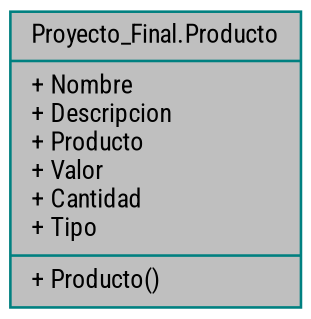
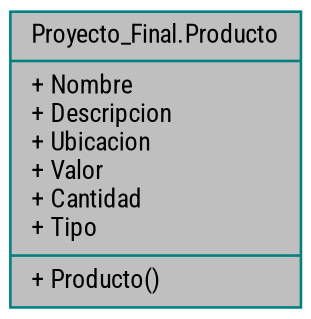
  digraph {
    fontname="Roboto Condensed"
-   n1 [color=teal fillcolor=grey75 fontcolor=black fontname="Roboto Condensed" fontsize=10 height=0.2 label="{Proyecto_Final.Producto\n|+ Nombre\l+ Descripcion\l+ Producto\l+ Valor\l+ Cantidad\l+ Tipo\l|+ Producto()\l}" shape=record style=filled width=0.4]
+   n1 [color=teal fillcolor=grey75 fontcolor=black fontname="Roboto Condensed" fontsize=10 height=0.2 label="{Proyecto_Final.Producto\n|+ Nombre\l+ Descripcion\l+ Ubicacion\l+ Valor\l+ Cantidad\l+ Tipo\l|+ Producto()\l}" shape=record style=filled width=0.4]
  }
